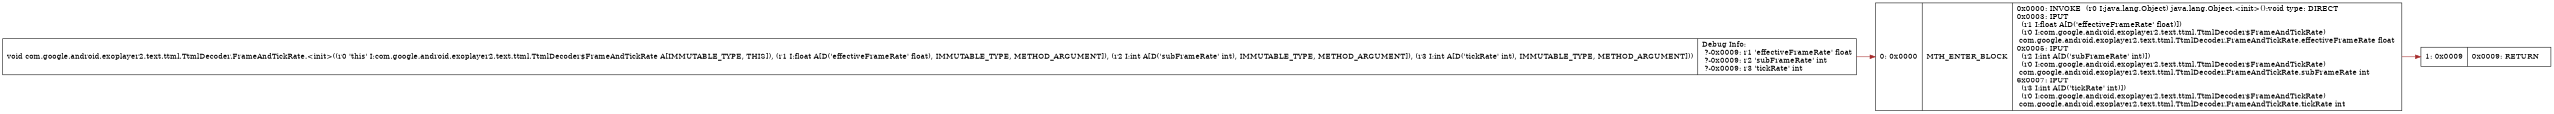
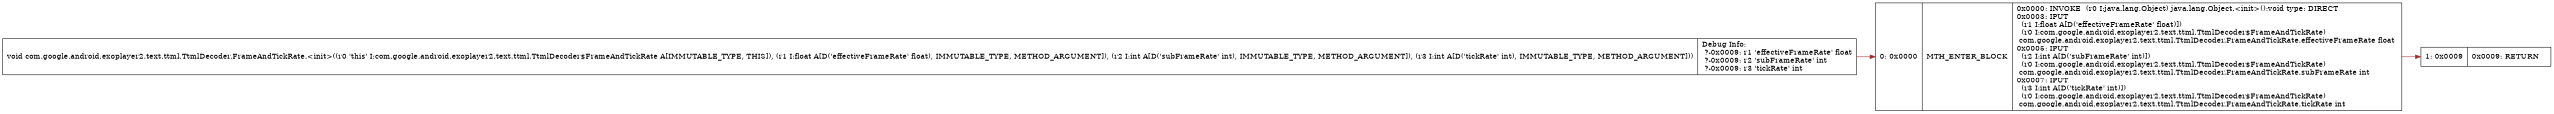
  digraph {
    rankdir=LR
    node [shape=record]
    edge [color=brown]
-   n1 [label="{0\:\ 0x0000|MTH_ENTER_BLOCK\l|0x0000: INVOKE  (r0 I:java.lang.Object) java.lang.Object.\<init\>():void type: DIRECT \l0x0003: IPUT  \l  (r1 I:float A[D('effectiveFrameRate' float)])\l  (r0 I:com.google.android.exoplayer2.text.ttml.TtmlDecoder$FrameAndTickRate)\l com.google.android.exoplayer2.text.ttml.TtmlDecoder.FrameAndTickRate.effectiveFrameRate float \l0x0005: IPUT  \l  (r2 I:int A[D('subFrameRate' int)])\l  (r0 I:com.google.android.exoplayer2.text.ttml.TtmlDecoder$FrameAndTickRate)\l com.google.android.exoplayer2.text.ttml.TtmlDecoder.FrameAndTickRate.subFrameRate int \l6x0007: IPUT  \l  (r3 I:int A[D('tickRate' int)])\l  (r0 I:com.google.android.exoplayer2.text.ttml.TtmlDecoder$FrameAndTickRate)\l com.google.android.exoplayer2.text.ttml.TtmlDecoder.FrameAndTickRate.tickRate int \l}"]
+   n1 [label="{0\:\ 0x0000|MTH_ENTER_BLOCK\l|0x0000: INVOKE  (r0 I:java.lang.Object) java.lang.Object.\<init\>():void type: DIRECT \l0x0003: IPUT  \l  (r1 I:float A[D('effectiveFrameRate' float)])\l  (r0 I:com.google.android.exoplayer2.text.ttml.TtmlDecoder$FrameAndTickRate)\l com.google.android.exoplayer2.text.ttml.TtmlDecoder.FrameAndTickRate.effectiveFrameRate float \l0x0005: IPUT  \l  (r2 I:int A[D('subFrameRate' int)])\l  (r0 I:com.google.android.exoplayer2.text.ttml.TtmlDecoder$FrameAndTickRate)\l com.google.android.exoplayer2.text.ttml.TtmlDecoder.FrameAndTickRate.subFrameRate int \l0x0007: IPUT  \l  (r3 I:int A[D('tickRate' int)])\l  (r0 I:com.google.android.exoplayer2.text.ttml.TtmlDecoder$FrameAndTickRate)\l com.google.android.exoplayer2.text.ttml.TtmlDecoder.FrameAndTickRate.tickRate int \l}"]
    n2 [label="{1\:\ 0x0009|0x0009: RETURN   \l}"]
    n3 [label="{void com.google.android.exoplayer2.text.ttml.TtmlDecoder.FrameAndTickRate.\<init\>((r0 'this' I:com.google.android.exoplayer2.text.ttml.TtmlDecoder$FrameAndTickRate A[IMMUTABLE_TYPE, THIS]), (r1 I:float A[D('effectiveFrameRate' float), IMMUTABLE_TYPE, METHOD_ARGUMENT]), (r2 I:int A[D('subFrameRate' int), IMMUTABLE_TYPE, METHOD_ARGUMENT]), (r3 I:int A[D('tickRate' int), IMMUTABLE_TYPE, METHOD_ARGUMENT]))  | Debug Info:\l  ?\-0x0009: r1 'effectiveFrameRate' float\l  ?\-0x0009: r2 'subFrameRate' int\l  ?\-0x0009: r3 'tickRate' int\l}"]
    n1 -> n2
    n3 -> n1
  }
